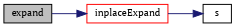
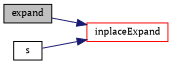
  digraph {
    fontname="PT Serif"
    rankdir=LR
    node [color=black fontname="PT Serif" fontsize=10 shape=record]
    edge [color=midnightblue fontname="PT Serif" fontsize=10 labelfontname=Helvetica labelfontsize=10 style=solid]
    n1 [fillcolor=grey75 fontcolor=black height=0.2 label=expand style=filled width=0.4]
    n2 [color=red height=0.2 label=inplaceExpand width=0.4]
    n3 [height=0.2 label=s width=0.4]
    n1 -> n2
-   n2 -> n3
+   n3 -> n2
  }
